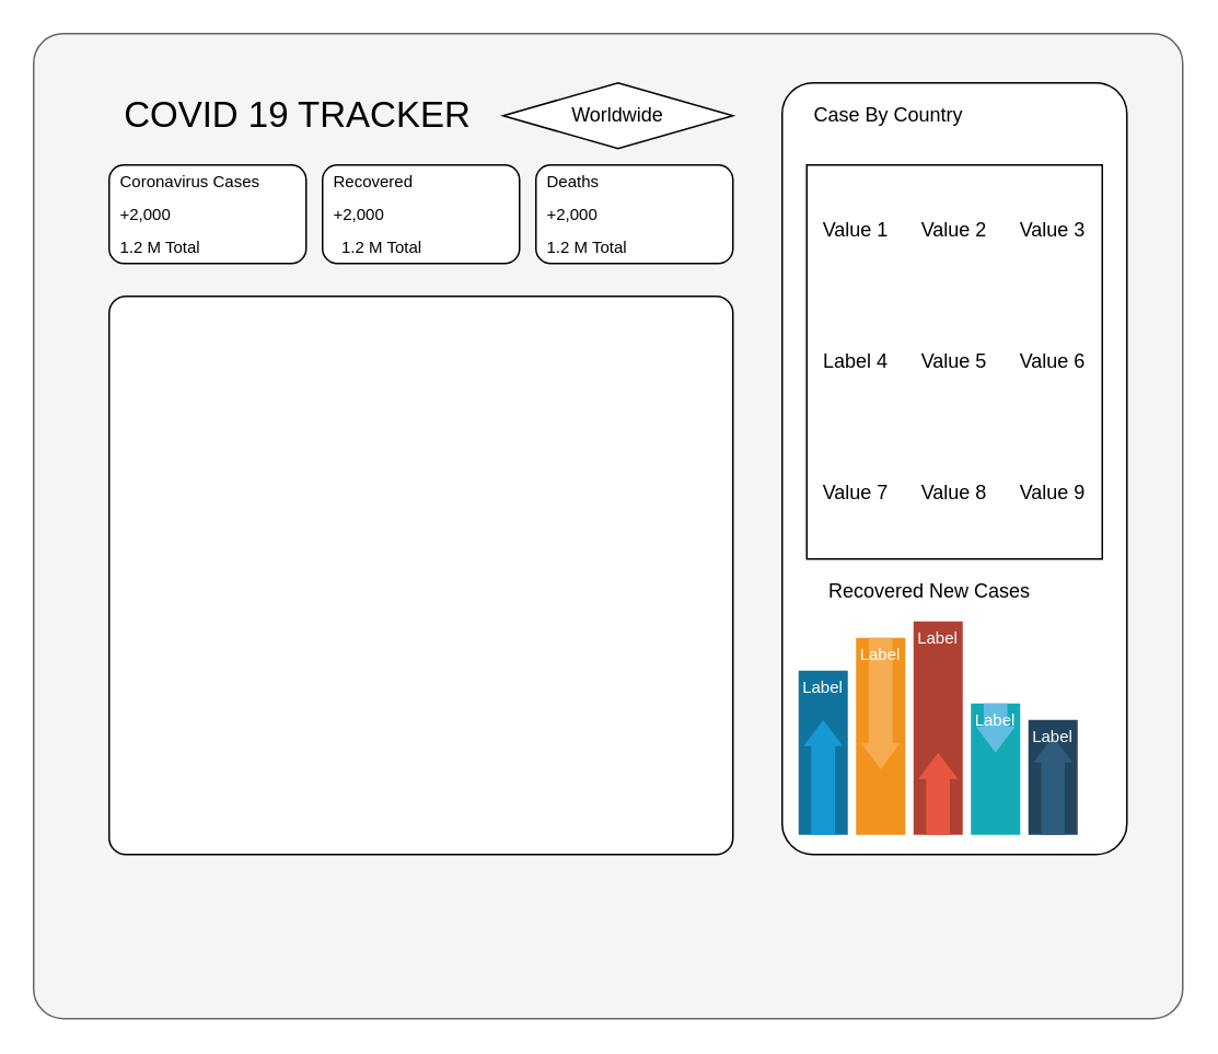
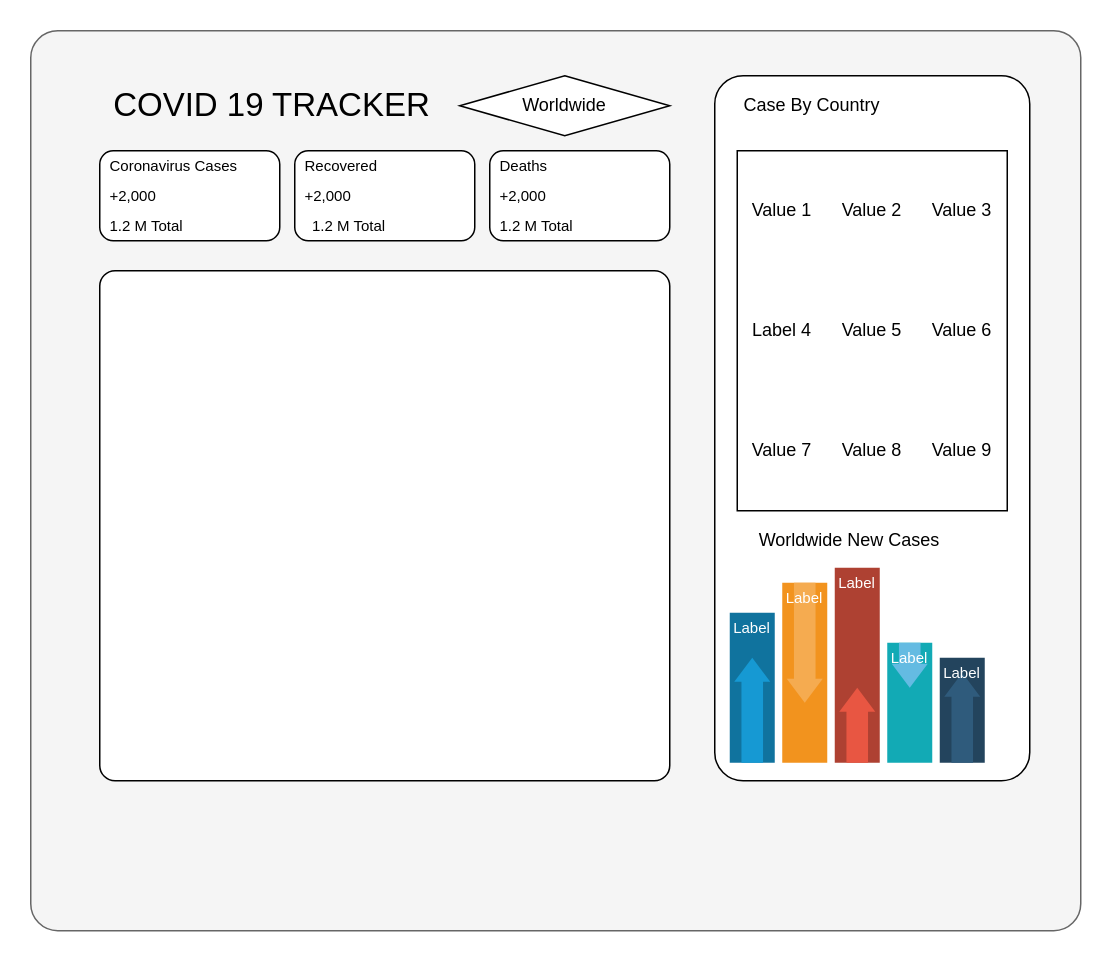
  <mxCell id="0" />
  <mxCell id="1" parent="0" />
  <mxCell id="2" value="" style="rounded=1;whiteSpace=wrap;html=1;fillColor=#f5f5f5;strokeColor=#666666;fontColor=#333333;arcSize=3;" vertex="1" parent="1"><mxGeometry x="20" y="20" width="700" height="600" as="geometry" /></mxCell>
  <mxCell id="3" value="&lt;font style=&quot;font-size: 22px&quot;&gt;COVID&amp;nbsp;19 TRACKER&lt;/font&gt;" style="text;html=1;strokeColor=none;fillColor=none;align=center;verticalAlign=middle;whiteSpace=wrap;rounded=0;" vertex="1" parent="1"><mxGeometry x="66" y="60" width="230" height="20" as="geometry" /></mxCell>
  <mxCell id="4" value="Worldwide" style="rhombus;whiteSpace=wrap;html=1;" vertex="1" parent="1"><mxGeometry x="306" y="50" width="140" height="40" as="geometry" /></mxCell>
  <mxCell id="5" value="" style="rounded=1;whiteSpace=wrap;html=1;" vertex="1" parent="1"><mxGeometry x="196" y="100" width="120" height="60" as="geometry" /></mxCell>
  <mxCell id="6" value="&lt;font style=&quot;font-size: 10px&quot;&gt;Recovered&amp;nbsp;&lt;/font&gt;" style="text;html=1;strokeColor=none;fillColor=none;align=left;verticalAlign=middle;whiteSpace=wrap;rounded=0;" vertex="1" parent="1"><mxGeometry x="201" y="100" width="110" height="20" as="geometry" /></mxCell>
  <mxCell id="7" value="&lt;font style=&quot;font-size: 10px&quot;&gt;+2,000&lt;/font&gt;" style="text;html=1;strokeColor=none;fillColor=none;align=left;verticalAlign=middle;whiteSpace=wrap;rounded=0;" vertex="1" parent="1"><mxGeometry x="76" y="120" width="110" height="20" as="geometry" /></mxCell>
  <mxCell id="8" value="&lt;font style=&quot;font-size: 10px&quot;&gt;1.2 M Total&lt;/font&gt;" style="text;html=1;strokeColor=none;fillColor=none;align=left;verticalAlign=middle;whiteSpace=wrap;rounded=0;" vertex="1" parent="1"><mxGeometry x="206" y="140" width="110" height="20" as="geometry" /></mxCell>
  <mxCell id="9" value="" style="rounded=1;whiteSpace=wrap;html=1;" vertex="1" parent="1"><mxGeometry x="326" y="100" width="120" height="60" as="geometry" /></mxCell>
  <mxCell id="10" value="&lt;font style=&quot;font-size: 10px&quot;&gt;Deaths&lt;/font&gt;" style="text;html=1;strokeColor=none;fillColor=none;align=left;verticalAlign=middle;whiteSpace=wrap;rounded=0;" vertex="1" parent="1"><mxGeometry x="331" y="100" width="110" height="20" as="geometry" /></mxCell>
  <mxCell id="11" value="&lt;font style=&quot;font-size: 10px&quot;&gt;+2,000&lt;/font&gt;" style="text;html=1;strokeColor=none;fillColor=none;align=left;verticalAlign=middle;whiteSpace=wrap;rounded=0;" vertex="1" parent="1"><mxGeometry x="331" y="120" width="110" height="20" as="geometry" /></mxCell>
  <mxCell id="12" value="" style="rounded=1;whiteSpace=wrap;html=1;" vertex="1" parent="1"><mxGeometry x="66" y="100" width="120" height="60" as="geometry" /></mxCell>
  <mxCell id="13" value="&lt;font style=&quot;font-size: 10px&quot;&gt;Coronavirus Cases&lt;/font&gt;" style="text;html=1;strokeColor=none;fillColor=none;align=left;verticalAlign=middle;whiteSpace=wrap;rounded=0;" vertex="1" parent="1"><mxGeometry x="71" y="100" width="110" height="20" as="geometry" /></mxCell>
  <mxCell id="14" value="&lt;font style=&quot;font-size: 10px&quot;&gt;+2,000&lt;/font&gt;" style="text;html=1;strokeColor=none;fillColor=none;align=left;verticalAlign=middle;whiteSpace=wrap;rounded=0;" vertex="1" parent="1"><mxGeometry x="71" y="120" width="110" height="20" as="geometry" /></mxCell>
  <mxCell id="15" value="&lt;font style=&quot;font-size: 10px&quot;&gt;1.2 M Total&lt;/font&gt;" style="text;html=1;strokeColor=none;fillColor=none;align=left;verticalAlign=middle;whiteSpace=wrap;rounded=0;" vertex="1" parent="1"><mxGeometry x="71" y="140" width="110" height="20" as="geometry" /></mxCell>
  <mxCell id="16" value="&lt;font style=&quot;font-size: 10px&quot;&gt;+2,000&lt;/font&gt;" style="text;html=1;strokeColor=none;fillColor=none;align=left;verticalAlign=middle;whiteSpace=wrap;rounded=0;" vertex="1" parent="1"><mxGeometry x="201" y="120" width="110" height="20" as="geometry" /></mxCell>
  <mxCell id="17" value="&lt;font style=&quot;font-size: 10px&quot;&gt;1.2 M Total&lt;/font&gt;" style="text;html=1;strokeColor=none;fillColor=none;align=left;verticalAlign=middle;whiteSpace=wrap;rounded=0;" vertex="1" parent="1"><mxGeometry x="331" y="140" width="110" height="20" as="geometry" /></mxCell>
  <mxCell id="18" value="" style="rounded=1;whiteSpace=wrap;html=1;arcSize=3;" vertex="1" parent="1"><mxGeometry x="66" y="180" width="380" height="340" as="geometry" /></mxCell>
  <mxCell id="19" value="" style="shape=image;html=1;verticalAlign=top;verticalLabelPosition=bottom;labelBackgroundColor=#ffffff;imageAspect=0;aspect=fixed;image=https://cdn4.iconfinder.com/data/icons/small-n-flat/24/map-128.png" vertex="1" parent="1"><mxGeometry x="188" y="270" width="128" height="128" as="geometry" /></mxCell>
  <mxCell id="20" value="" style="rounded=1;whiteSpace=wrap;html=1;arcSize=9;" vertex="1" parent="1"><mxGeometry x="476" y="50" width="210" height="470" as="geometry" /></mxCell>
  <mxCell id="21" value="Case By Country" style="text;html=1;strokeColor=none;fillColor=none;align=center;verticalAlign=middle;whiteSpace=wrap;rounded=0;" vertex="1" parent="1"><mxGeometry x="486" y="60" width="110" height="20" as="geometry" /></mxCell>
- <mxCell id="22" value="Recovered New Cases" style="text;html=1;strokeColor=none;fillColor=none;align=center;verticalAlign=middle;whiteSpace=wrap;rounded=0;" vertex="1" parent="1"><mxGeometry x="486" y="350" width="160" height="20" as="geometry" /></mxCell>
+ <mxCell id="22" value="Worldwide New Cases" style="text;html=1;strokeColor=none;fillColor=none;align=center;verticalAlign=middle;whiteSpace=wrap;rounded=0;" vertex="1" parent="1"><mxGeometry x="486" y="350" width="160" height="20" as="geometry" /></mxCell>
  <mxCell id="23" value="" style="fillColor=#10739E;strokeColor=none;" vertex="1" parent="1"><mxGeometry x="486" y="408" width="30" height="100" as="geometry" /></mxCell>
  <mxCell id="24" value="" style="shape=mxgraph.arrows2.arrow;dy=0.4;dx=16;notch=0;direction=north;fillColor=#1699D3;strokeColor=none;" vertex="1" parent="23"><mxGeometry x="3" y="30" width="24" height="70" as="geometry" /></mxCell>
  <mxCell id="25" value="Label" style="text;html=1;align=center;verticalAlign=middle;whiteSpace=wrap;fontColor=#FFFFFF;fontSize=10;" vertex="1" parent="23"><mxGeometry width="30" height="20" as="geometry" /></mxCell>
  <mxCell id="26" value="" style="fillColor=#F2931E;strokeColor=none;" vertex="1" parent="1"><mxGeometry x="521" y="388" width="30" height="120" as="geometry" /></mxCell>
  <mxCell id="27" value="" style="shape=mxgraph.arrows2.arrow;dy=0.4;dx=16;notch=0;direction=south;fillColor=#F5AB50;strokeColor=none;" vertex="1" parent="26"><mxGeometry x="3" width="24" height="80" as="geometry" /></mxCell>
  <mxCell id="28" value="Label" style="text;html=1;align=center;verticalAlign=middle;whiteSpace=wrap;fontColor=#FFFFFF;fontSize=10;" vertex="1" parent="26"><mxGeometry width="30" height="20" as="geometry" /></mxCell>
  <mxCell id="29" value="" style="fillColor=#AE4132;strokeColor=none;" vertex="1" parent="1"><mxGeometry x="556" y="378" width="30" height="130" as="geometry" /></mxCell>
  <mxCell id="30" value="" style="shape=mxgraph.arrows2.arrow;dy=0.4;dx=16;notch=0;direction=north;fillColor=#E85642;strokeColor=none;" vertex="1" parent="29"><mxGeometry x="3" y="80" width="24" height="50" as="geometry" /></mxCell>
  <mxCell id="31" value="Label" style="text;html=1;align=center;verticalAlign=middle;whiteSpace=wrap;fontColor=#FFFFFF;fontSize=10;" vertex="1" parent="29"><mxGeometry width="30" height="20" as="geometry" /></mxCell>
  <mxCell id="32" value="" style="fillColor=#12AAB5;strokeColor=none;" vertex="1" parent="1"><mxGeometry x="591" y="428" width="30" height="80" as="geometry" /></mxCell>
  <mxCell id="33" value="" style="shape=mxgraph.arrows2.arrow;dy=0.4;dx=16;notch=0;direction=south;fillColor=#64BBE2;strokeColor=none;" vertex="1" parent="32"><mxGeometry x="3" width="24" height="30" as="geometry" /></mxCell>
  <mxCell id="34" value="Label" style="text;html=1;align=center;verticalAlign=middle;whiteSpace=wrap;fontColor=#FFFFFF;fontSize=10;" vertex="1" parent="32"><mxGeometry width="30" height="20" as="geometry" /></mxCell>
  <mxCell id="35" value="" style="fillColor=#23445D;strokeColor=none;" vertex="1" parent="1"><mxGeometry x="626" y="438" width="30" height="70" as="geometry" /></mxCell>
  <mxCell id="36" value="" style="shape=mxgraph.arrows2.arrow;dy=0.4;dx=16;notch=0;direction=north;fillColor=#2F5B7C;strokeColor=none;" vertex="1" parent="35"><mxGeometry x="3" y="10" width="24" height="60" as="geometry" /></mxCell>
  <mxCell id="37" value="Label" style="text;html=1;align=center;verticalAlign=middle;whiteSpace=wrap;fontColor=#FFFFFF;fontSize=10;" vertex="1" parent="35"><mxGeometry width="30" height="20" as="geometry" /></mxCell>
  <mxCell id="38" value="" style="shape=table;html=1;whiteSpace=wrap;startSize=0;container=1;collapsible=0;childLayout=tableLayout;columnLines=0;rowLines=0;" vertex="1" parent="1"><mxGeometry x="491" y="100" width="180" height="240" as="geometry" /></mxCell>
  <mxCell id="39" value="" style="shape=partialRectangle;html=1;whiteSpace=wrap;collapsible=0;dropTarget=0;pointerEvents=0;fillColor=none;top=0;left=0;bottom=0;right=0;points=[[0,0.5],[1,0.5]];portConstraint=eastwest;" vertex="1" parent="38"><mxGeometry width="180" height="80" as="geometry" /></mxCell>
  <mxCell id="40" value="Value 1" style="shape=partialRectangle;html=1;whiteSpace=wrap;connectable=0;fillColor=none;top=0;left=0;bottom=0;right=0;overflow=hidden;" vertex="1" parent="39"><mxGeometry width="60" height="80" as="geometry" /></mxCell>
  <mxCell id="41" value="Value 2" style="shape=partialRectangle;html=1;whiteSpace=wrap;connectable=0;fillColor=none;top=0;left=0;bottom=0;right=0;overflow=hidden;" vertex="1" parent="39"><mxGeometry x="60" width="60" height="80" as="geometry" /></mxCell>
  <mxCell id="42" value="Value 3" style="shape=partialRectangle;html=1;whiteSpace=wrap;connectable=0;fillColor=none;top=0;left=0;bottom=0;right=0;overflow=hidden;" vertex="1" parent="39"><mxGeometry x="120" width="60" height="80" as="geometry" /></mxCell>
  <mxCell id="43" value="" style="shape=partialRectangle;html=1;whiteSpace=wrap;collapsible=0;dropTarget=0;pointerEvents=0;fillColor=none;top=0;left=0;bottom=0;right=0;points=[[0,0.5],[1,0.5]];portConstraint=eastwest;" vertex="1" parent="38"><mxGeometry y="80" width="180" height="80" as="geometry" /></mxCell>
  <mxCell id="44" value="Label 4" style="shape=partialRectangle;html=1;whiteSpace=wrap;connectable=0;fillColor=none;top=0;left=0;bottom=0;right=0;overflow=hidden;" vertex="1" parent="43"><mxGeometry width="60" height="80" as="geometry" /></mxCell>
  <mxCell id="45" value="Value 5" style="shape=partialRectangle;html=1;whiteSpace=wrap;connectable=0;fillColor=none;top=0;left=0;bottom=0;right=0;overflow=hidden;" vertex="1" parent="43"><mxGeometry x="60" width="60" height="80" as="geometry" /></mxCell>
  <mxCell id="46" value="Value 6" style="shape=partialRectangle;html=1;whiteSpace=wrap;connectable=0;fillColor=none;top=0;left=0;bottom=0;right=0;overflow=hidden;" vertex="1" parent="43"><mxGeometry x="120" width="60" height="80" as="geometry" /></mxCell>
  <mxCell id="47" value="" style="shape=partialRectangle;html=1;whiteSpace=wrap;collapsible=0;dropTarget=0;pointerEvents=0;fillColor=none;top=0;left=0;bottom=0;right=0;points=[[0,0.5],[1,0.5]];portConstraint=eastwest;" vertex="1" parent="38"><mxGeometry y="160" width="180" height="80" as="geometry" /></mxCell>
  <mxCell id="48" value="Value 7" style="shape=partialRectangle;html=1;whiteSpace=wrap;connectable=0;fillColor=none;top=0;left=0;bottom=0;right=0;overflow=hidden;" vertex="1" parent="47"><mxGeometry width="60" height="80" as="geometry" /></mxCell>
  <mxCell id="49" value="Value 8" style="shape=partialRectangle;html=1;whiteSpace=wrap;connectable=0;fillColor=none;top=0;left=0;bottom=0;right=0;overflow=hidden;" vertex="1" parent="47"><mxGeometry x="60" width="60" height="80" as="geometry" /></mxCell>
  <mxCell id="50" value="Value 9" style="shape=partialRectangle;html=1;whiteSpace=wrap;connectable=0;fillColor=none;top=0;left=0;bottom=0;right=0;overflow=hidden;" vertex="1" parent="47"><mxGeometry x="120" width="60" height="80" as="geometry" /></mxCell>
